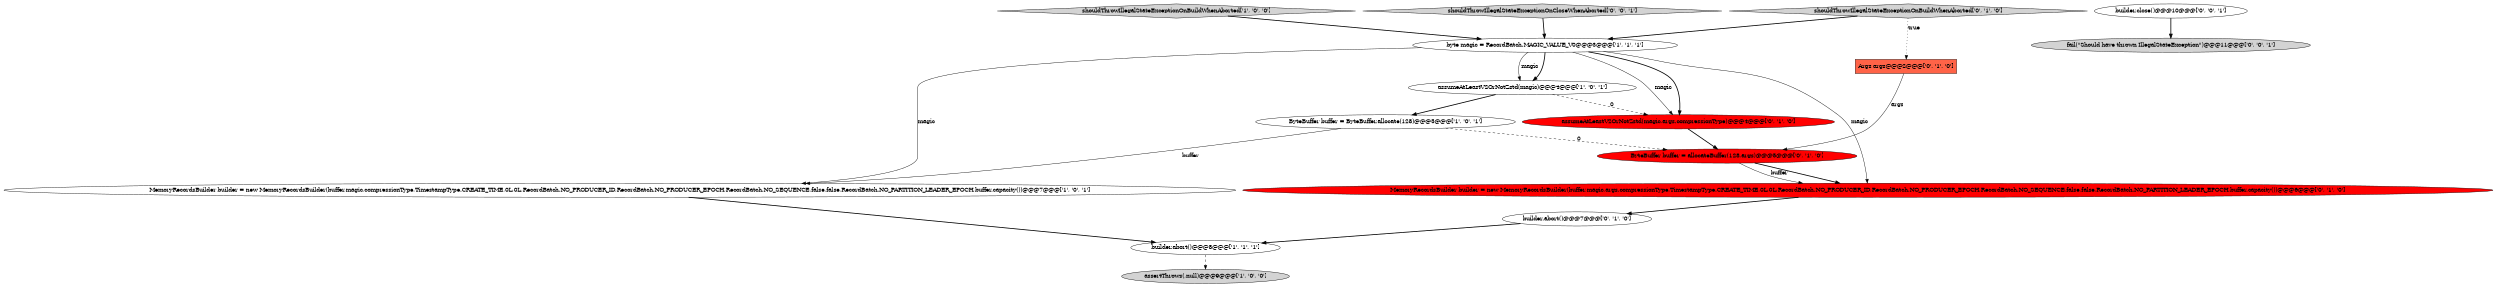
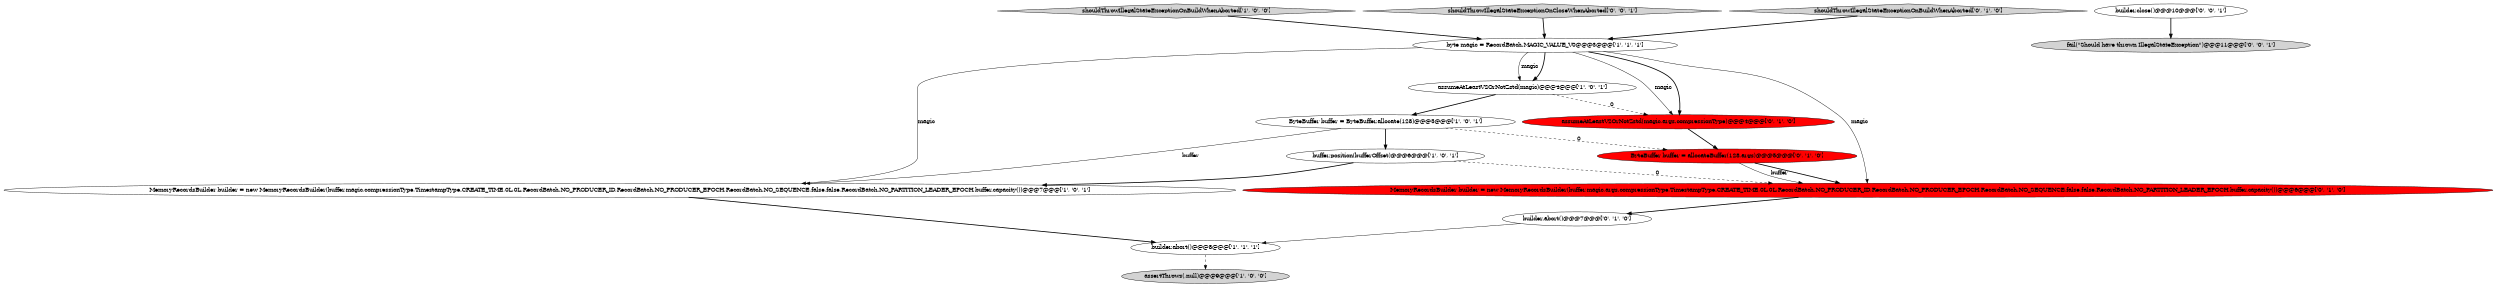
  digraph {
    node [fillcolor=white shape=ellipse style=filled]
    edge [style=bold]
    n1 [fillcolor=lightgray label="shouldThrowIllegalStateExceptionOnCloseWhenAborted['0', '0', '1']" shape=diamond]
    n2 [label="byte magic = RecordBatch.MAGIC_VALUE_V0@@@3@@@['1', '1', '1']"]
    n3 [fillcolor=red label="MemoryRecordsBuilder builder = new MemoryRecordsBuilder(buffer,magic,args.compressionType,TimestampType.CREATE_TIME,0L,0L,RecordBatch.NO_PRODUCER_ID,RecordBatch.NO_PRODUCER_EPOCH,RecordBatch.NO_SEQUENCE,false,false,RecordBatch.NO_PARTITION_LEADER_EPOCH,buffer.capacity())@@@6@@@['0', '1', '0']"]
    n4 [label="MemoryRecordsBuilder builder = new MemoryRecordsBuilder(buffer,magic,compressionType,TimestampType.CREATE_TIME,0L,0L,RecordBatch.NO_PRODUCER_ID,RecordBatch.NO_PRODUCER_EPOCH,RecordBatch.NO_SEQUENCE,false,false,RecordBatch.NO_PARTITION_LEADER_EPOCH,buffer.capacity())@@@7@@@['1', '0', '1']"]
    n5 [label="assumeAtLeastV2OrNotZstd(magic)@@@4@@@['1', '0', '1']"]
    n6 [fillcolor=red label="assumeAtLeastV2OrNotZstd(magic,args.compressionType)@@@4@@@['0', '1', '0']"]
    n7 [fillcolor=lightgray label="shouldThrowIllegalStateExceptionOnBuildWhenAborted['1', '0', '0']" shape=diamond]
+   n8 [label="buffer.position(bufferOffset)@@@6@@@['1', '0', '1']"]
    n9 [label="builder.abort()@@@7@@@['0', '1', '0']"]
    n10 [label="builder.abort()@@@8@@@['1', '1', '1']"]
-   n11 [fillcolor=tomato label="Args args@@@2@@@['0', '1', '0']" shape=box]
    n12 [fillcolor=red label="ByteBuffer buffer = allocateBuffer(128,args)@@@5@@@['0', '1', '0']"]
    n13 [label="ByteBuffer buffer = ByteBuffer.allocate(128)@@@5@@@['1', '0', '1']"]
    n14 [fillcolor=lightgray label="assertThrows(,null)@@@9@@@['1', '0', '0']"]
    n15 [label="builder.close()@@@10@@@['0', '0', '1']"]
    n16 [fillcolor=lightgray label="fail(\"Should have thrown IllegalStateException\")@@@11@@@['0', '0', '1']"]
    n17 [fillcolor=lightgray label="shouldThrowIllegalStateExceptionOnBuildWhenAborted['0', '1', '0']" shape=diamond]
    n1 -> n2
    n2 -> n3 [label=magic style=solid]
    n2 -> n4 [label=magic style=solid]
    n2 -> n5
    n2 -> n5 [label=magic style=solid]
    n2 -> n6 [label=magic style=solid]
    n2 -> n6
    n3 -> n9
    n4 -> n10
    n5 -> n6 [label=0 style=dashed]
    n5 -> n13
    n6 -> n12
    n7 -> n2
-   n9 -> n10
+   n8 -> n3 [label=0 style=dashed]
+   n8 -> n4
+   n9 -> n10 [style=solid]
    n10 -> n14 [style=dashed]
-   n11 -> n12 [label=args style=solid]
    n12 -> n3
    n12 -> n3 [label=buffer style=solid]
    n13 -> n4 [label=buffer style=solid]
+   n13 -> n8
    n13 -> n12 [label=0 style=dashed]
    n15 -> n16
    n17 -> n2
-   n17 -> n11 [label=true style=dotted]
  }
